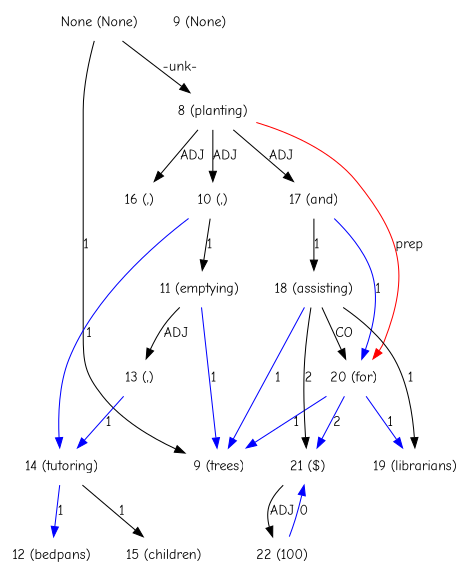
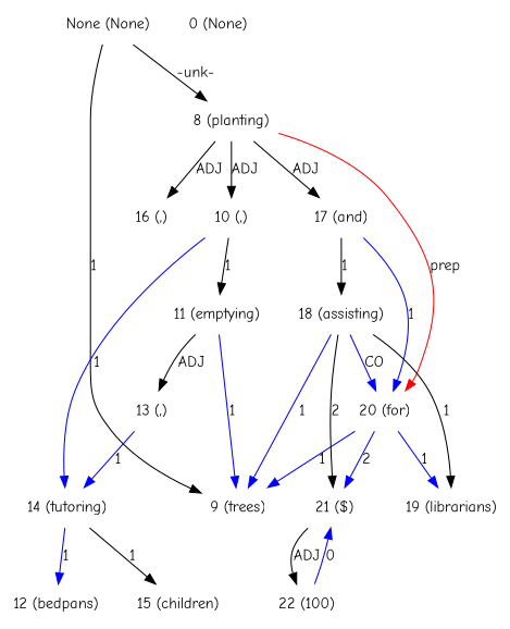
  digraph {
    fontname="Comic Neue"
    node [fontname="Comic Neue" shape=plaintext]
    edge [dir=forward fontname="Comic Neue"]
    n1 [label="None (None)"]
    n2 [label="8 (planting)"]
    n3 [label="9 (trees)"]
    n4 [label="10 (,)"]
    n5 [label="16 (,)"]
    n6 [label="17 (and)"]
    n7 [label="20 (for)"]
    n8 [label="11 (emptying)"]
    n9 [label="14 (tutoring)"]
    n10 [label="18 (assisting)"]
    n11 [label="19 (librarians)"]
    n12 [label="21 ($)"]
-   n13 [label="9 (None)"]
+   n13 [label="0 (None)"]
    n14 [label="13 (,)"]
    n15 [label="12 (bedpans)"]
    n16 [label="15 (children)"]
    n17 [label="22 (100)"]
    n1 -> n2 [label="-unk-"]
    n1 -> n3 [label=1]
    n2 -> n4 [label=ADJ]
    n2 -> n5 [label=ADJ]
    n2 -> n6 [label=ADJ]
    n2 -> n7 [color=red label=prep]
    n4 -> n8 [label=1]
    n4 -> n9 [color=blue label=1]
    n6 -> n7 [color=blue label=1]
    n6 -> n10 [label=1]
    n7 -> n3 [color=blue label=1]
    n7 -> n11 [color=blue label=1]
    n7 -> n12 [color=blue label=2]
    n8 -> n3 [color=blue label=1]
    n8 -> n14 [label=ADJ]
    n9 -> n15 [color=blue label=1]
    n9 -> n16 [label=1]
    n10 -> n3 [color=blue label=1]
-   n10 -> n7 [label=CO]
+   n10 -> n7 [label=CO color=blue]
    n10 -> n11 [label=1]
    n10 -> n12 [label=2]
    n12 -> n17 [label=ADJ]
    n14 -> n9 [color=blue label=1]
    n17 -> n12 [color=blue label=0]
  }
